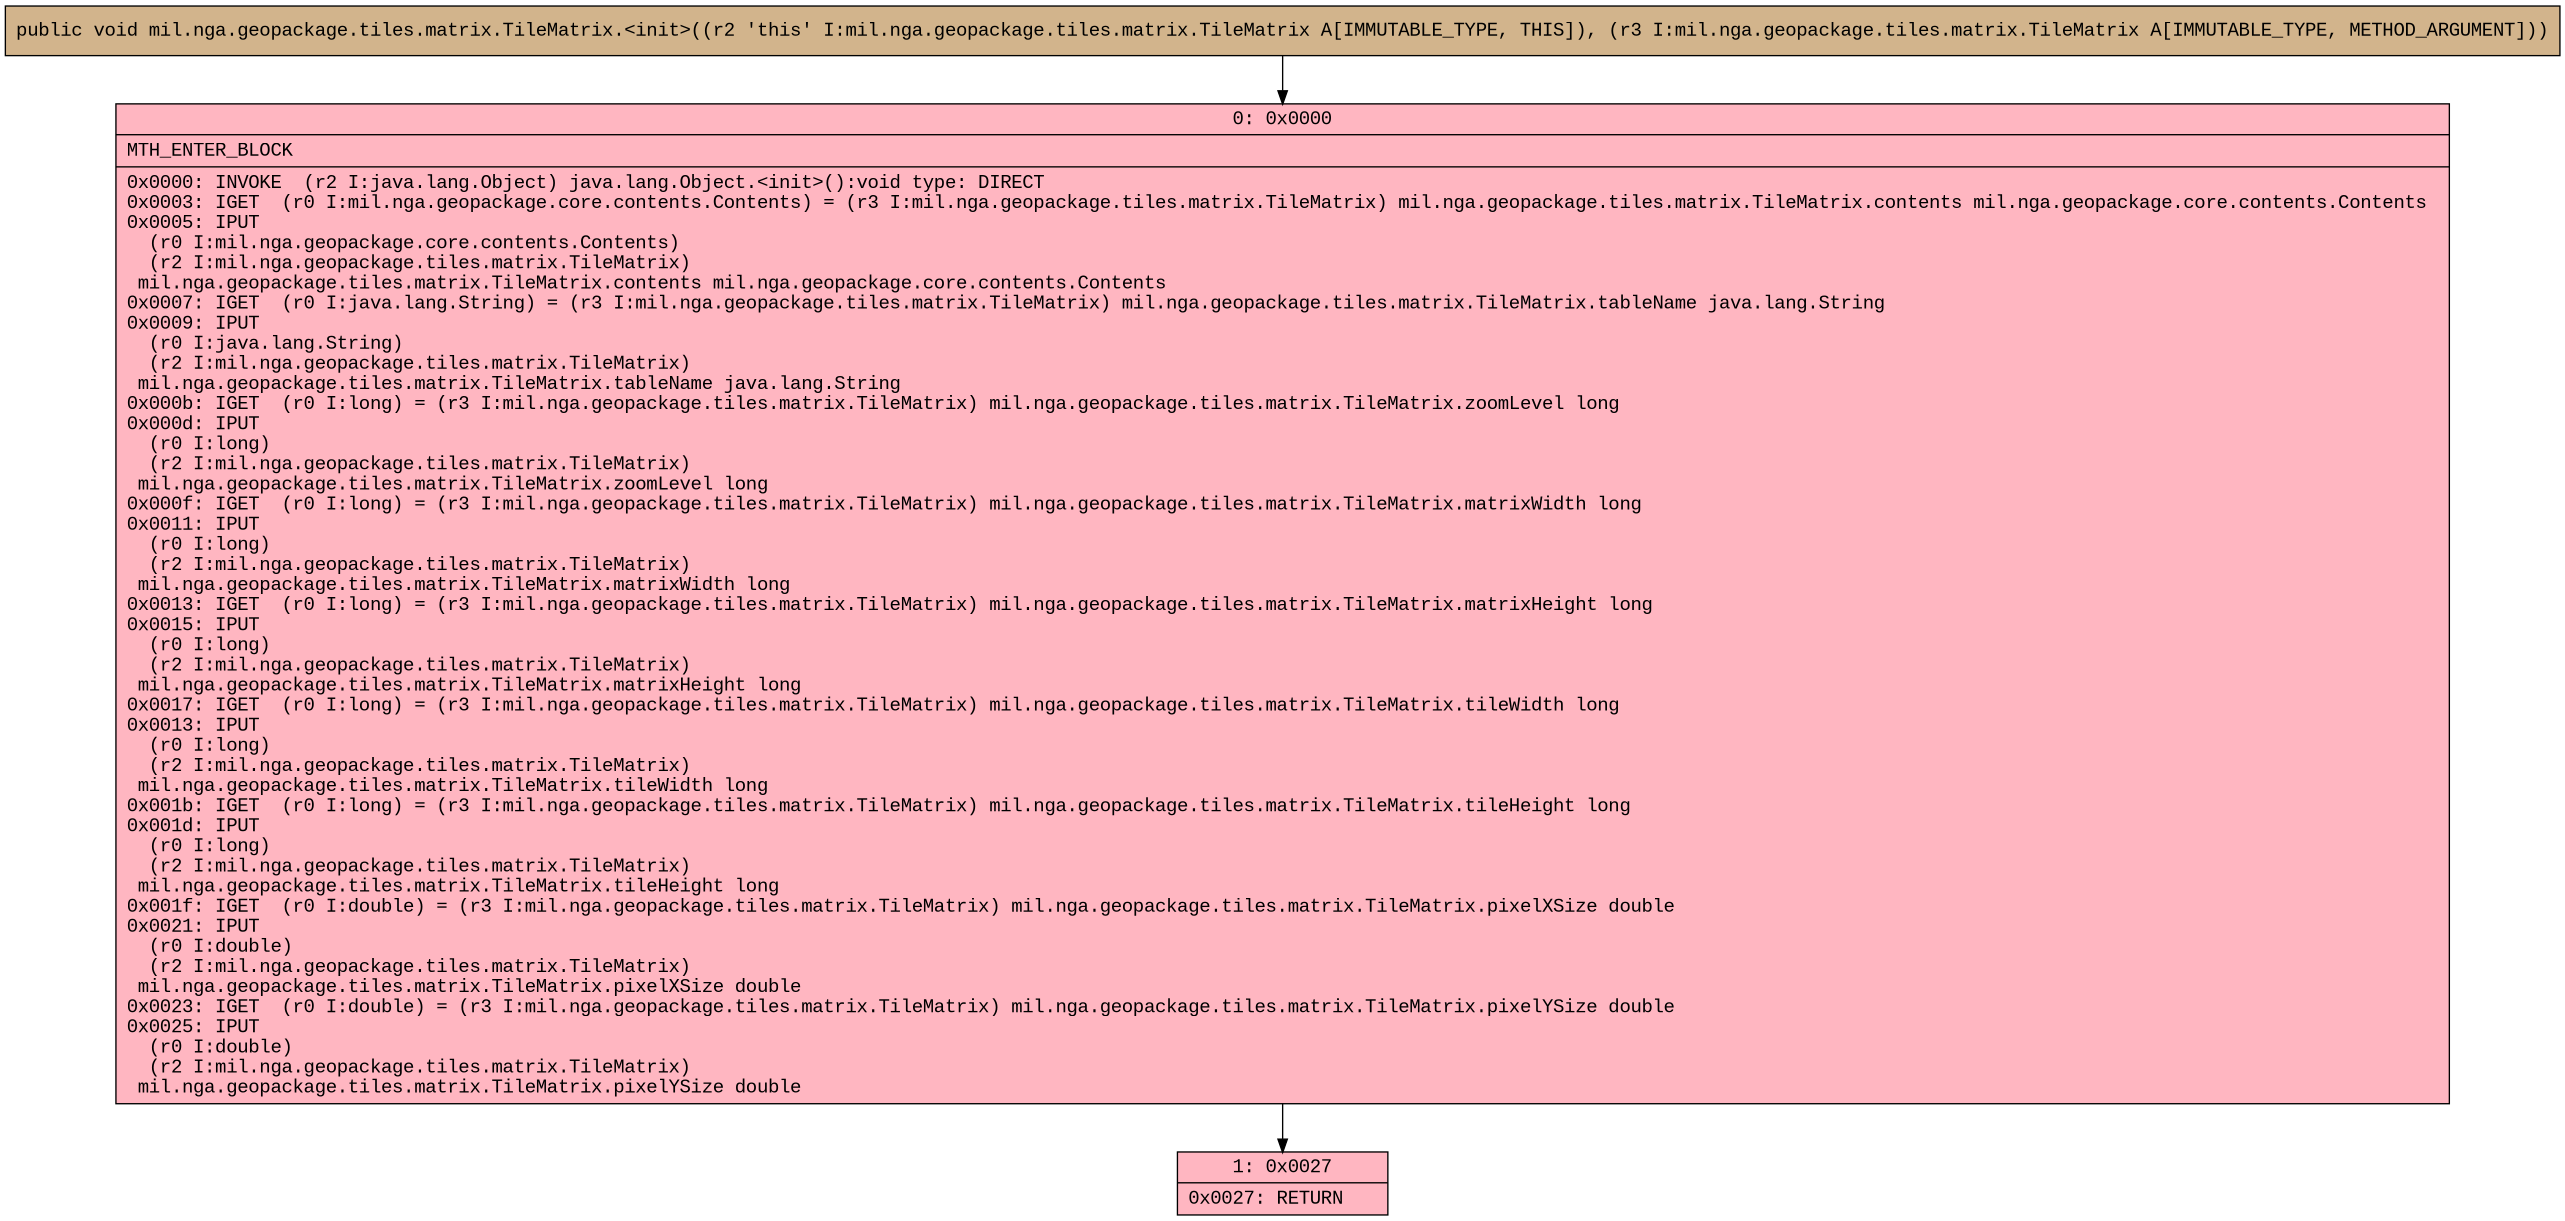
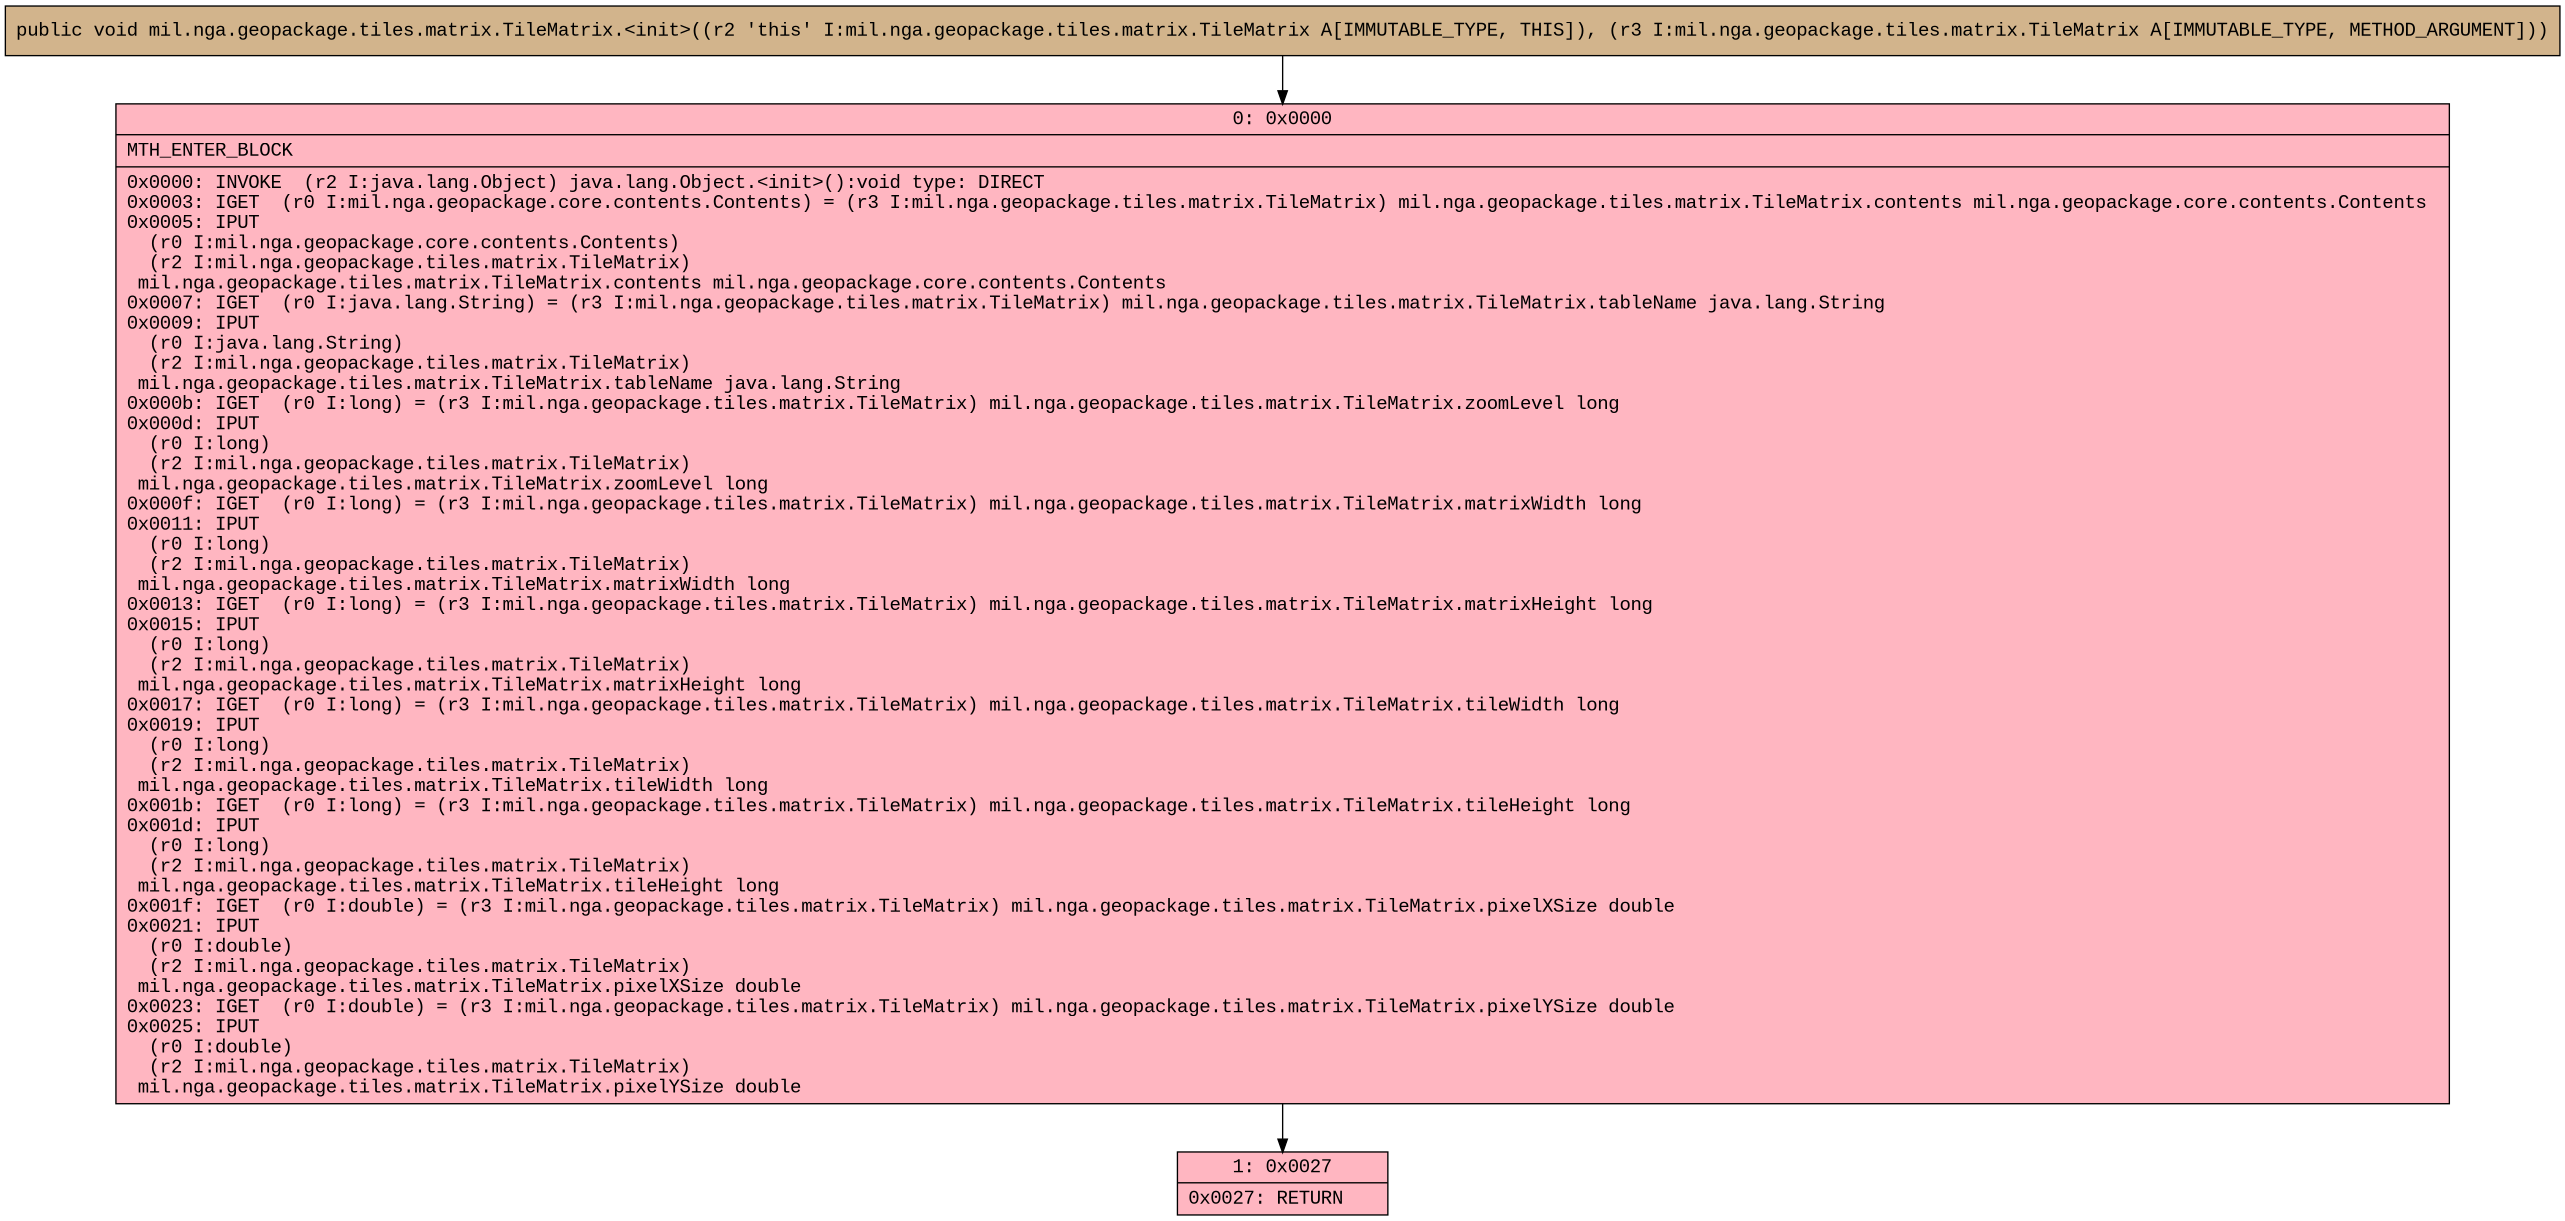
  digraph {
    fontname="Liberation Mono"
    node [shape=record style=filled fillcolor=lightpink fontname="Liberation Mono"]
    edge [fontname="Liberation Mono"]
-   n1 [label="{0\:\ 0x0000|MTH_ENTER_BLOCK\l|0x0000: INVOKE  (r2 I:java.lang.Object) java.lang.Object.\<init\>():void type: DIRECT \l0x0003: IGET  (r0 I:mil.nga.geopackage.core.contents.Contents) = (r3 I:mil.nga.geopackage.tiles.matrix.TileMatrix) mil.nga.geopackage.tiles.matrix.TileMatrix.contents mil.nga.geopackage.core.contents.Contents \l0x0005: IPUT  \l  (r0 I:mil.nga.geopackage.core.contents.Contents)\l  (r2 I:mil.nga.geopackage.tiles.matrix.TileMatrix)\l mil.nga.geopackage.tiles.matrix.TileMatrix.contents mil.nga.geopackage.core.contents.Contents \l0x0007: IGET  (r0 I:java.lang.String) = (r3 I:mil.nga.geopackage.tiles.matrix.TileMatrix) mil.nga.geopackage.tiles.matrix.TileMatrix.tableName java.lang.String \l0x0009: IPUT  \l  (r0 I:java.lang.String)\l  (r2 I:mil.nga.geopackage.tiles.matrix.TileMatrix)\l mil.nga.geopackage.tiles.matrix.TileMatrix.tableName java.lang.String \l0x000b: IGET  (r0 I:long) = (r3 I:mil.nga.geopackage.tiles.matrix.TileMatrix) mil.nga.geopackage.tiles.matrix.TileMatrix.zoomLevel long \l0x000d: IPUT  \l  (r0 I:long)\l  (r2 I:mil.nga.geopackage.tiles.matrix.TileMatrix)\l mil.nga.geopackage.tiles.matrix.TileMatrix.zoomLevel long \l0x000f: IGET  (r0 I:long) = (r3 I:mil.nga.geopackage.tiles.matrix.TileMatrix) mil.nga.geopackage.tiles.matrix.TileMatrix.matrixWidth long \l0x0011: IPUT  \l  (r0 I:long)\l  (r2 I:mil.nga.geopackage.tiles.matrix.TileMatrix)\l mil.nga.geopackage.tiles.matrix.TileMatrix.matrixWidth long \l0x0013: IGET  (r0 I:long) = (r3 I:mil.nga.geopackage.tiles.matrix.TileMatrix) mil.nga.geopackage.tiles.matrix.TileMatrix.matrixHeight long \l0x0015: IPUT  \l  (r0 I:long)\l  (r2 I:mil.nga.geopackage.tiles.matrix.TileMatrix)\l mil.nga.geopackage.tiles.matrix.TileMatrix.matrixHeight long \l0x0017: IGET  (r0 I:long) = (r3 I:mil.nga.geopackage.tiles.matrix.TileMatrix) mil.nga.geopackage.tiles.matrix.TileMatrix.tileWidth long \l0x0013: IPUT  \l  (r0 I:long)\l  (r2 I:mil.nga.geopackage.tiles.matrix.TileMatrix)\l mil.nga.geopackage.tiles.matrix.TileMatrix.tileWidth long \l0x001b: IGET  (r0 I:long) = (r3 I:mil.nga.geopackage.tiles.matrix.TileMatrix) mil.nga.geopackage.tiles.matrix.TileMatrix.tileHeight long \l0x001d: IPUT  \l  (r0 I:long)\l  (r2 I:mil.nga.geopackage.tiles.matrix.TileMatrix)\l mil.nga.geopackage.tiles.matrix.TileMatrix.tileHeight long \l0x001f: IGET  (r0 I:double) = (r3 I:mil.nga.geopackage.tiles.matrix.TileMatrix) mil.nga.geopackage.tiles.matrix.TileMatrix.pixelXSize double \l0x0021: IPUT  \l  (r0 I:double)\l  (r2 I:mil.nga.geopackage.tiles.matrix.TileMatrix)\l mil.nga.geopackage.tiles.matrix.TileMatrix.pixelXSize double \l0x0023: IGET  (r0 I:double) = (r3 I:mil.nga.geopackage.tiles.matrix.TileMatrix) mil.nga.geopackage.tiles.matrix.TileMatrix.pixelYSize double \l0x0025: IPUT  \l  (r0 I:double)\l  (r2 I:mil.nga.geopackage.tiles.matrix.TileMatrix)\l mil.nga.geopackage.tiles.matrix.TileMatrix.pixelYSize double \l}"]
+   n1 [label="{0\:\ 0x0000|MTH_ENTER_BLOCK\l|0x0000: INVOKE  (r2 I:java.lang.Object) java.lang.Object.\<init\>():void type: DIRECT \l0x0003: IGET  (r0 I:mil.nga.geopackage.core.contents.Contents) = (r3 I:mil.nga.geopackage.tiles.matrix.TileMatrix) mil.nga.geopackage.tiles.matrix.TileMatrix.contents mil.nga.geopackage.core.contents.Contents \l0x0005: IPUT  \l  (r0 I:mil.nga.geopackage.core.contents.Contents)\l  (r2 I:mil.nga.geopackage.tiles.matrix.TileMatrix)\l mil.nga.geopackage.tiles.matrix.TileMatrix.contents mil.nga.geopackage.core.contents.Contents \l0x0007: IGET  (r0 I:java.lang.String) = (r3 I:mil.nga.geopackage.tiles.matrix.TileMatrix) mil.nga.geopackage.tiles.matrix.TileMatrix.tableName java.lang.String \l0x0009: IPUT  \l  (r0 I:java.lang.String)\l  (r2 I:mil.nga.geopackage.tiles.matrix.TileMatrix)\l mil.nga.geopackage.tiles.matrix.TileMatrix.tableName java.lang.String \l0x000b: IGET  (r0 I:long) = (r3 I:mil.nga.geopackage.tiles.matrix.TileMatrix) mil.nga.geopackage.tiles.matrix.TileMatrix.zoomLevel long \l0x000d: IPUT  \l  (r0 I:long)\l  (r2 I:mil.nga.geopackage.tiles.matrix.TileMatrix)\l mil.nga.geopackage.tiles.matrix.TileMatrix.zoomLevel long \l0x000f: IGET  (r0 I:long) = (r3 I:mil.nga.geopackage.tiles.matrix.TileMatrix) mil.nga.geopackage.tiles.matrix.TileMatrix.matrixWidth long \l0x0011: IPUT  \l  (r0 I:long)\l  (r2 I:mil.nga.geopackage.tiles.matrix.TileMatrix)\l mil.nga.geopackage.tiles.matrix.TileMatrix.matrixWidth long \l0x0013: IGET  (r0 I:long) = (r3 I:mil.nga.geopackage.tiles.matrix.TileMatrix) mil.nga.geopackage.tiles.matrix.TileMatrix.matrixHeight long \l0x0015: IPUT  \l  (r0 I:long)\l  (r2 I:mil.nga.geopackage.tiles.matrix.TileMatrix)\l mil.nga.geopackage.tiles.matrix.TileMatrix.matrixHeight long \l0x0017: IGET  (r0 I:long) = (r3 I:mil.nga.geopackage.tiles.matrix.TileMatrix) mil.nga.geopackage.tiles.matrix.TileMatrix.tileWidth long \l0x0019: IPUT  \l  (r0 I:long)\l  (r2 I:mil.nga.geopackage.tiles.matrix.TileMatrix)\l mil.nga.geopackage.tiles.matrix.TileMatrix.tileWidth long \l0x001b: IGET  (r0 I:long) = (r3 I:mil.nga.geopackage.tiles.matrix.TileMatrix) mil.nga.geopackage.tiles.matrix.TileMatrix.tileHeight long \l0x001d: IPUT  \l  (r0 I:long)\l  (r2 I:mil.nga.geopackage.tiles.matrix.TileMatrix)\l mil.nga.geopackage.tiles.matrix.TileMatrix.tileHeight long \l0x001f: IGET  (r0 I:double) = (r3 I:mil.nga.geopackage.tiles.matrix.TileMatrix) mil.nga.geopackage.tiles.matrix.TileMatrix.pixelXSize double \l0x0021: IPUT  \l  (r0 I:double)\l  (r2 I:mil.nga.geopackage.tiles.matrix.TileMatrix)\l mil.nga.geopackage.tiles.matrix.TileMatrix.pixelXSize double \l0x0023: IGET  (r0 I:double) = (r3 I:mil.nga.geopackage.tiles.matrix.TileMatrix) mil.nga.geopackage.tiles.matrix.TileMatrix.pixelYSize double \l0x0025: IPUT  \l  (r0 I:double)\l  (r2 I:mil.nga.geopackage.tiles.matrix.TileMatrix)\l mil.nga.geopackage.tiles.matrix.TileMatrix.pixelYSize double \l}"]
    n2 [label="{1\:\ 0x0027|0x0027: RETURN   \l}"]
    n3 [label="{public void mil.nga.geopackage.tiles.matrix.TileMatrix.\<init\>((r2 'this' I:mil.nga.geopackage.tiles.matrix.TileMatrix A[IMMUTABLE_TYPE, THIS]), (r3 I:mil.nga.geopackage.tiles.matrix.TileMatrix A[IMMUTABLE_TYPE, METHOD_ARGUMENT])) }" fillcolor=tan]
    n1 -> n2
    n3 -> n1
  }
